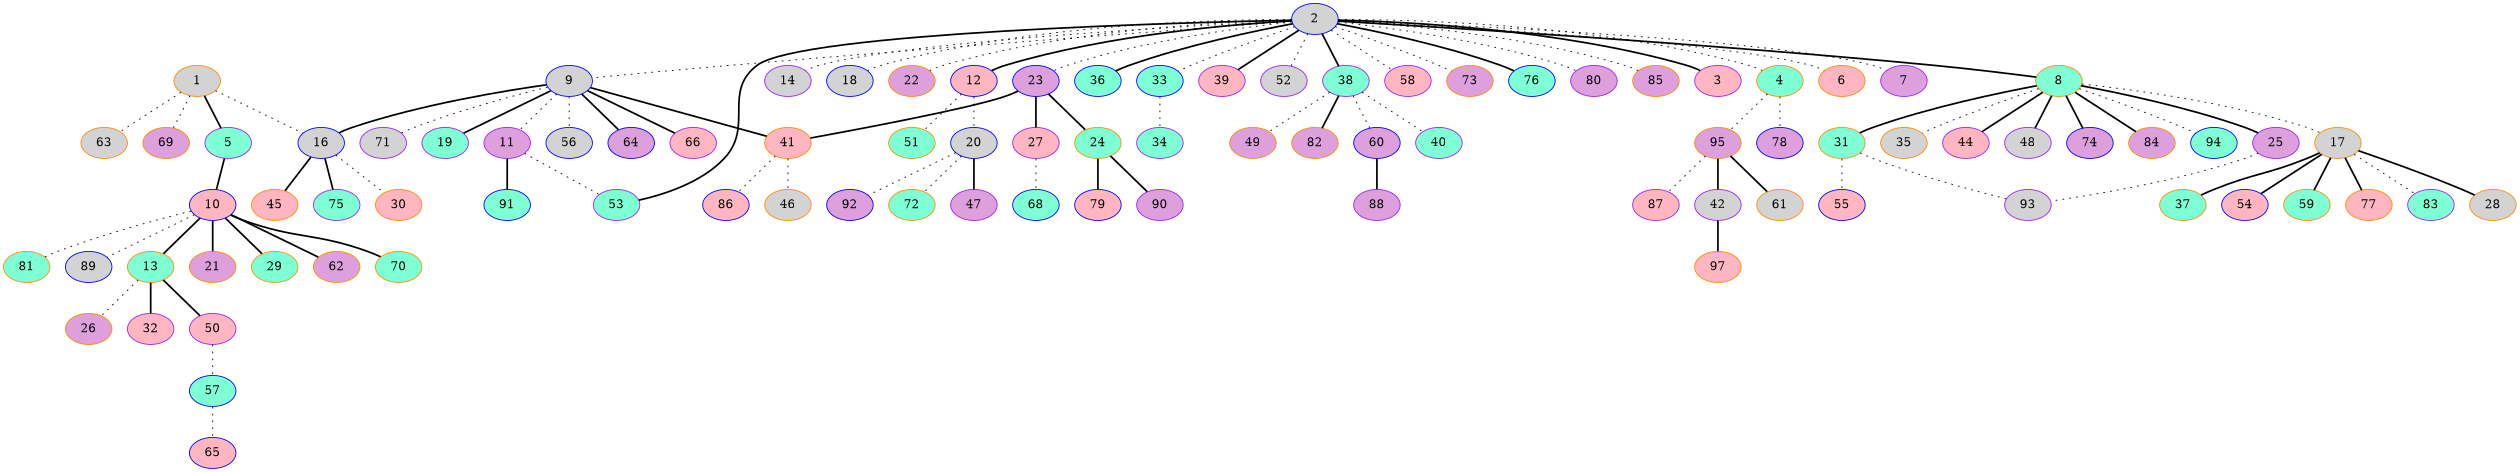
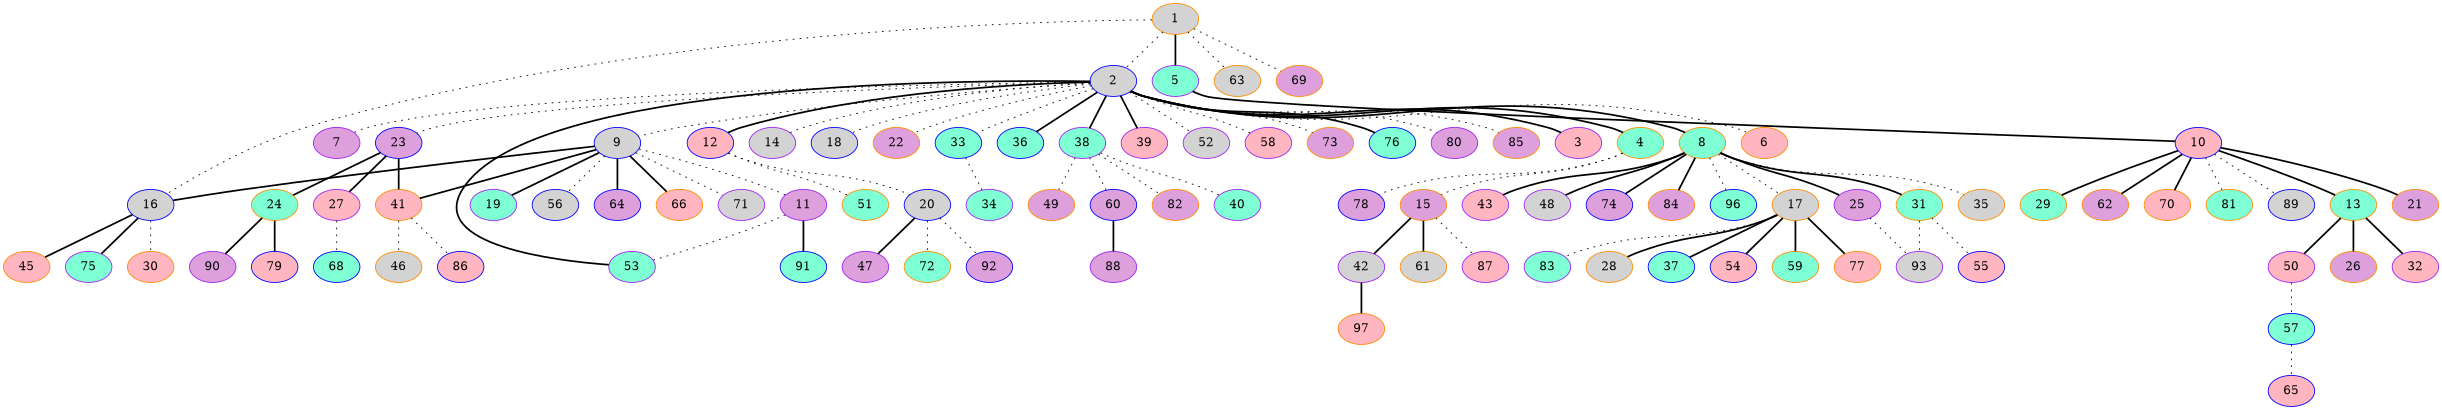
  graph {
    node [color=darkorange fillcolor=aquamarine style=filled]
    edge [style=bold]
    1 [fillcolor=lightgrey]
    2 [color=blue fillcolor=lightgrey]
    5 [color=purple]
    16 [color=blue fillcolor=lightgrey]
    63 [fillcolor=lightgrey]
    69 [fillcolor=plum]
    3 [color=purple fillcolor=lightpink]
    4
    6 [fillcolor=lightpink]
    7 [color=purple fillcolor=plum]
    8
    9 [color=blue fillcolor=lightgrey]
    12 [color=blue fillcolor=lightpink]
    14 [color=purple fillcolor=lightgrey]
    18 [color=blue fillcolor=lightgrey]
    22 [fillcolor=plum]
    23 [color=blue fillcolor=plum]
    33 [color=blue]
    36 [color=blue]
    38 [color=purple]
    39 [color=purple fillcolor=lightpink]
    52 [color=purple fillcolor=lightgrey]
    53 [color=purple]
    58 [color=purple fillcolor=lightpink]
    73 [fillcolor=plum]
    76 [color=blue]
    80 [color=purple fillcolor=plum]
    85 [fillcolor=plum]
    10 [color=blue fillcolor=lightpink]
    30 [fillcolor=lightpink]
    45 [fillcolor=lightpink]
    75 [color=purple]
-   15 [fillcolor=plum label=95]
+   15 [fillcolor=plum]
    78 [color=blue fillcolor=plum]
    17 [fillcolor=lightgrey]
    25 [color=purple fillcolor=plum]
    31
    35 [fillcolor=lightgrey]
-   44 [color=purple fillcolor=lightpink]
+   44 [color=purple fillcolor=lightpink label=43]
    48 [color=purple fillcolor=lightgrey]
    74 [color=blue fillcolor=plum]
    84 [fillcolor=plum]
-   94 [color=blue]
+   94 [color=blue label=96]
    11 [color=purple fillcolor=plum]
    19 [color=purple]
    41 [fillcolor=lightpink]
    56 [color=blue fillcolor=lightgrey]
    64 [color=blue fillcolor=plum]
-   66 [color=purple fillcolor=lightpink]
+   66 [fillcolor=lightpink]
    71 [color=purple fillcolor=lightgrey]
    20 [color=blue fillcolor=lightgrey]
    51
    24
    27 [color=purple fillcolor=lightpink]
    34 [color=purple]
    40 [color=purple]
    49 [fillcolor=plum]
    60 [color=blue fillcolor=plum]
    82 [fillcolor=plum]
    42 [color=purple fillcolor=lightgrey]
    61 [fillcolor=lightgrey]
    87 [color=purple fillcolor=lightpink]
    13
    21 [fillcolor=plum]
    29
    62 [fillcolor=plum]
-   70
+   70 [fillcolor=lightpink]
    81
    89 [color=blue fillcolor=lightgrey]
    28 [fillcolor=lightgrey]
-   37
+   37 [color=blue]
    54 [color=blue fillcolor=lightpink]
    59
    77 [fillcolor=lightpink]
    83 [color=purple]
    93 [color=purple fillcolor=lightgrey]
    55 [color=blue fillcolor=lightpink]
    91 [color=blue]
    46 [fillcolor=lightgrey]
    86 [color=blue fillcolor=lightpink]
    26 [fillcolor=plum]
    32 [color=purple fillcolor=lightpink]
    50 [color=purple fillcolor=lightpink]
    47 [color=purple fillcolor=plum]
    72
    92 [color=blue fillcolor=plum]
    57 [color=blue]
    n88 [fillcolor=lightpink label=97]
    79 [color=blue fillcolor=lightpink]
    90 [color=purple fillcolor=plum]
    68 [color=blue]
    88 [color=purple fillcolor=plum]
    65 [color=blue fillcolor=lightpink]
+   1 -- 2 [style=dotted]
    1 -- 5
    1 -- 16 [style=dotted]
    1 -- 63 [style=dotted]
    1 -- 69 [style=dotted]
    2 -- 3
-   2 -- 4 [style=dotted]
+   2 -- 4
    2 -- 6 [style=dotted]
    2 -- 7 [style=dotted]
    2 -- 8
    2 -- 9 [style=dotted]
    2 -- 12
    2 -- 14 [style=dotted]
    2 -- 18 [style=dotted]
    2 -- 22 [style=dotted]
    2 -- 23 [style=dotted]
    2 -- 33 [style=dotted]
    2 -- 36
    2 -- 38
    2 -- 39
    2 -- 52 [style=dotted]
    2 -- 53
    2 -- 58 [style=dotted]
    2 -- 73 [style=dotted]
    2 -- 76
    2 -- 80 [style=dotted]
    2 -- 85 [style=dotted]
    5 -- 10
    16 -- 30 [style=dotted]
    16 -- 45
    16 -- 75
    4 -- 15 [style=dotted]
    4 -- 78 [style=dotted]
    8 -- 17 [style=dotted]
    8 -- 25
    8 -- 31
    8 -- 35 [style=dotted]
    8 -- 44
    8 -- 48
    8 -- 74
    8 -- 84
    8 -- 94 [style=dotted]
    9 -- 16
    9 -- 11 [style=dotted]
    9 -- 19
    9 -- 41
    9 -- 56 [style=dotted]
    9 -- 64
    9 -- 66
    9 -- 71 [style=dotted]
    12 -- 20 [style=dotted]
    12 -- 51 [style=dotted]
    23 -- 41
    23 -- 24
    23 -- 27
    33 -- 34 [style=dotted]
    38 -- 40 [style=dotted]
    38 -- 49 [style=dotted]
    38 -- 60 [style=dotted]
-   38 -- 82
+   38 -- 82 [style=dotted]
    10 -- 13
    10 -- 21
    10 -- 29
    10 -- 62
    10 -- 70
    10 -- 81 [style=dotted]
    10 -- 89 [style=dotted]
    15 -- 42
    15 -- 61
    15 -- 87 [style=dotted]
    17 -- 28
    17 -- 37
    17 -- 54
    17 -- 59
    17 -- 77
    17 -- 83 [style=dotted]
    25 -- 93 [style=dotted]
    31 -- 93 [style=dotted]
    31 -- 55 [style=dotted]
    11 -- 53 [style=dotted]
    11 -- 91
    41 -- 46 [style=dotted]
    41 -- 86 [style=dotted]
    20 -- 47
    20 -- 72 [style=dotted]
    20 -- 92 [style=dotted]
    24 -- 79
    24 -- 90
    27 -- 68 [style=dotted]
    60 -- 88
    42 -- n88
-   13 -- 26 [style=dotted]
+   13 -- 26
    13 -- 32
    13 -- 50
    50 -- 57 [style=dotted]
    57 -- 65 [style=dotted]
  }
